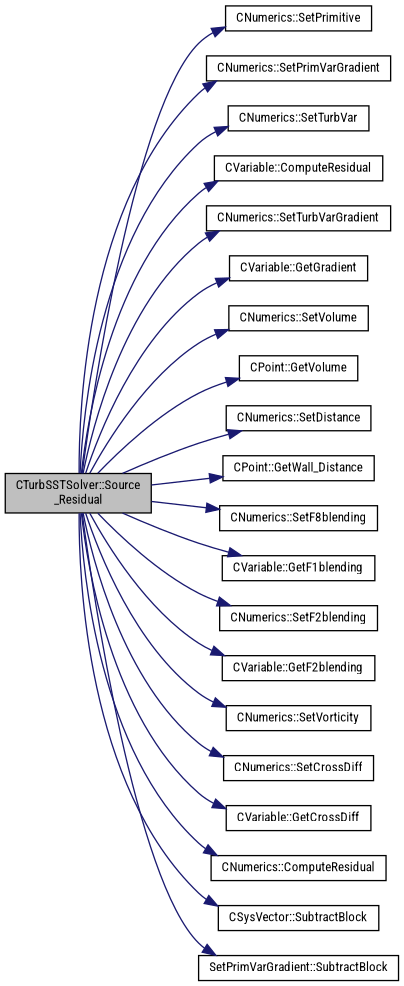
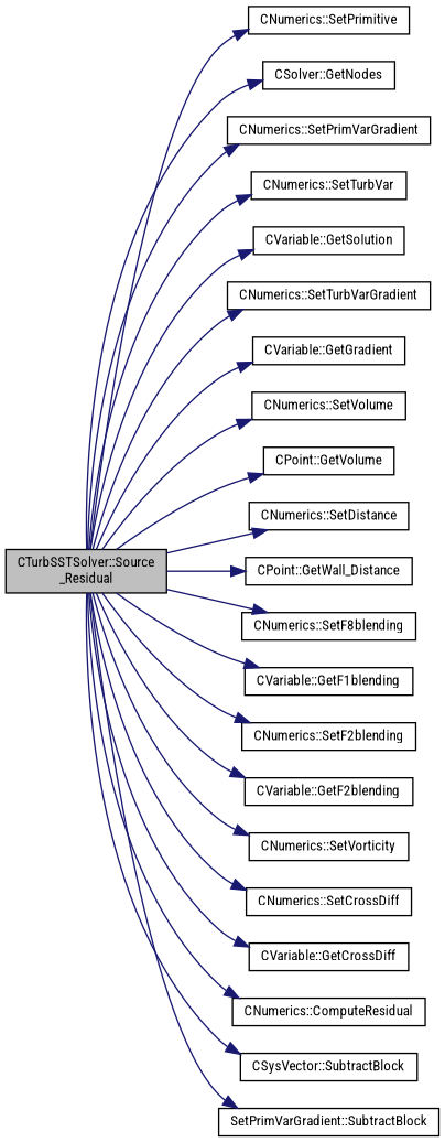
  digraph {
    fontname="Roboto Condensed"
    rankdir=LR
    node [color=black fillcolor=white fontname="Roboto Condensed" fontsize=10 shape=record style=filled]
    edge [color=midnightblue fontname="Roboto Condensed" fontsize=10 labelfontname=Helvetica labelfontsize=10 style=solid]
    n1 [fillcolor=grey75 fontcolor=black height=0.2 label="CTurbSSTSolver::Source\l_Residual" width=0.4]
    n2 [height=0.2 label="CNumerics::SetPrimitive" width=0.4]
+   n3 [height=0.2 label="CSolver::GetNodes" width=0.4]
    n4 [height=0.2 label="CNumerics::SetPrimVarGradient" width=0.4]
    n5 [height=0.2 label="CNumerics::SetTurbVar" width=0.4]
-   n6 [height=0.2 label="CVariable::ComputeResidual" width=0.4]
+   n6 [height=0.2 label="CVariable::GetSolution" width=0.4]
    n7 [height=0.2 label="CNumerics::SetTurbVarGradient" width=0.4]
    n8 [height=0.2 label="CVariable::GetGradient" width=0.4]
    n9 [height=0.2 label="CNumerics::SetVolume" width=0.4]
    n10 [height=0.2 label="CPoint::GetVolume" width=0.4]
    n11 [height=0.2 label="CNumerics::SetDistance" width=0.4]
    n12 [height=0.2 label="CPoint::GetWall_Distance" width=0.4]
    n13 [height=0.2 label="CNumerics::SetF8blending" width=0.4]
    n14 [height=0.2 label="CVariable::GetF1blending" width=0.4]
    n15 [height=0.2 label="CNumerics::SetF2blending" width=0.4]
    n16 [height=0.2 label="CVariable::GetF2blending" width=0.4]
    n17 [height=0.2 label="CNumerics::SetVorticity" width=0.4]
    n18 [height=0.2 label="CNumerics::SetCrossDiff" width=0.4]
    n19 [height=0.2 label="CVariable::GetCrossDiff" width=0.4]
    n20 [height=0.2 label="CNumerics::ComputeResidual" width=0.4]
    n21 [height=0.2 label="CSysVector::SubtractBlock" width=0.4]
    n22 [height=0.2 label="SetPrimVarGradient::SubtractBlock" width=0.4]
    n1 -> n2
+   n1 -> n3
    n1 -> n4
    n1 -> n5
    n1 -> n6
    n1 -> n7
    n1 -> n8
    n1 -> n9
    n1 -> n10
    n1 -> n11
    n1 -> n12
    n1 -> n13
    n1 -> n14
    n1 -> n15
    n1 -> n16
    n1 -> n17
    n1 -> n18
    n1 -> n19
    n1 -> n20
    n1 -> n21
    n1 -> n22
  }
